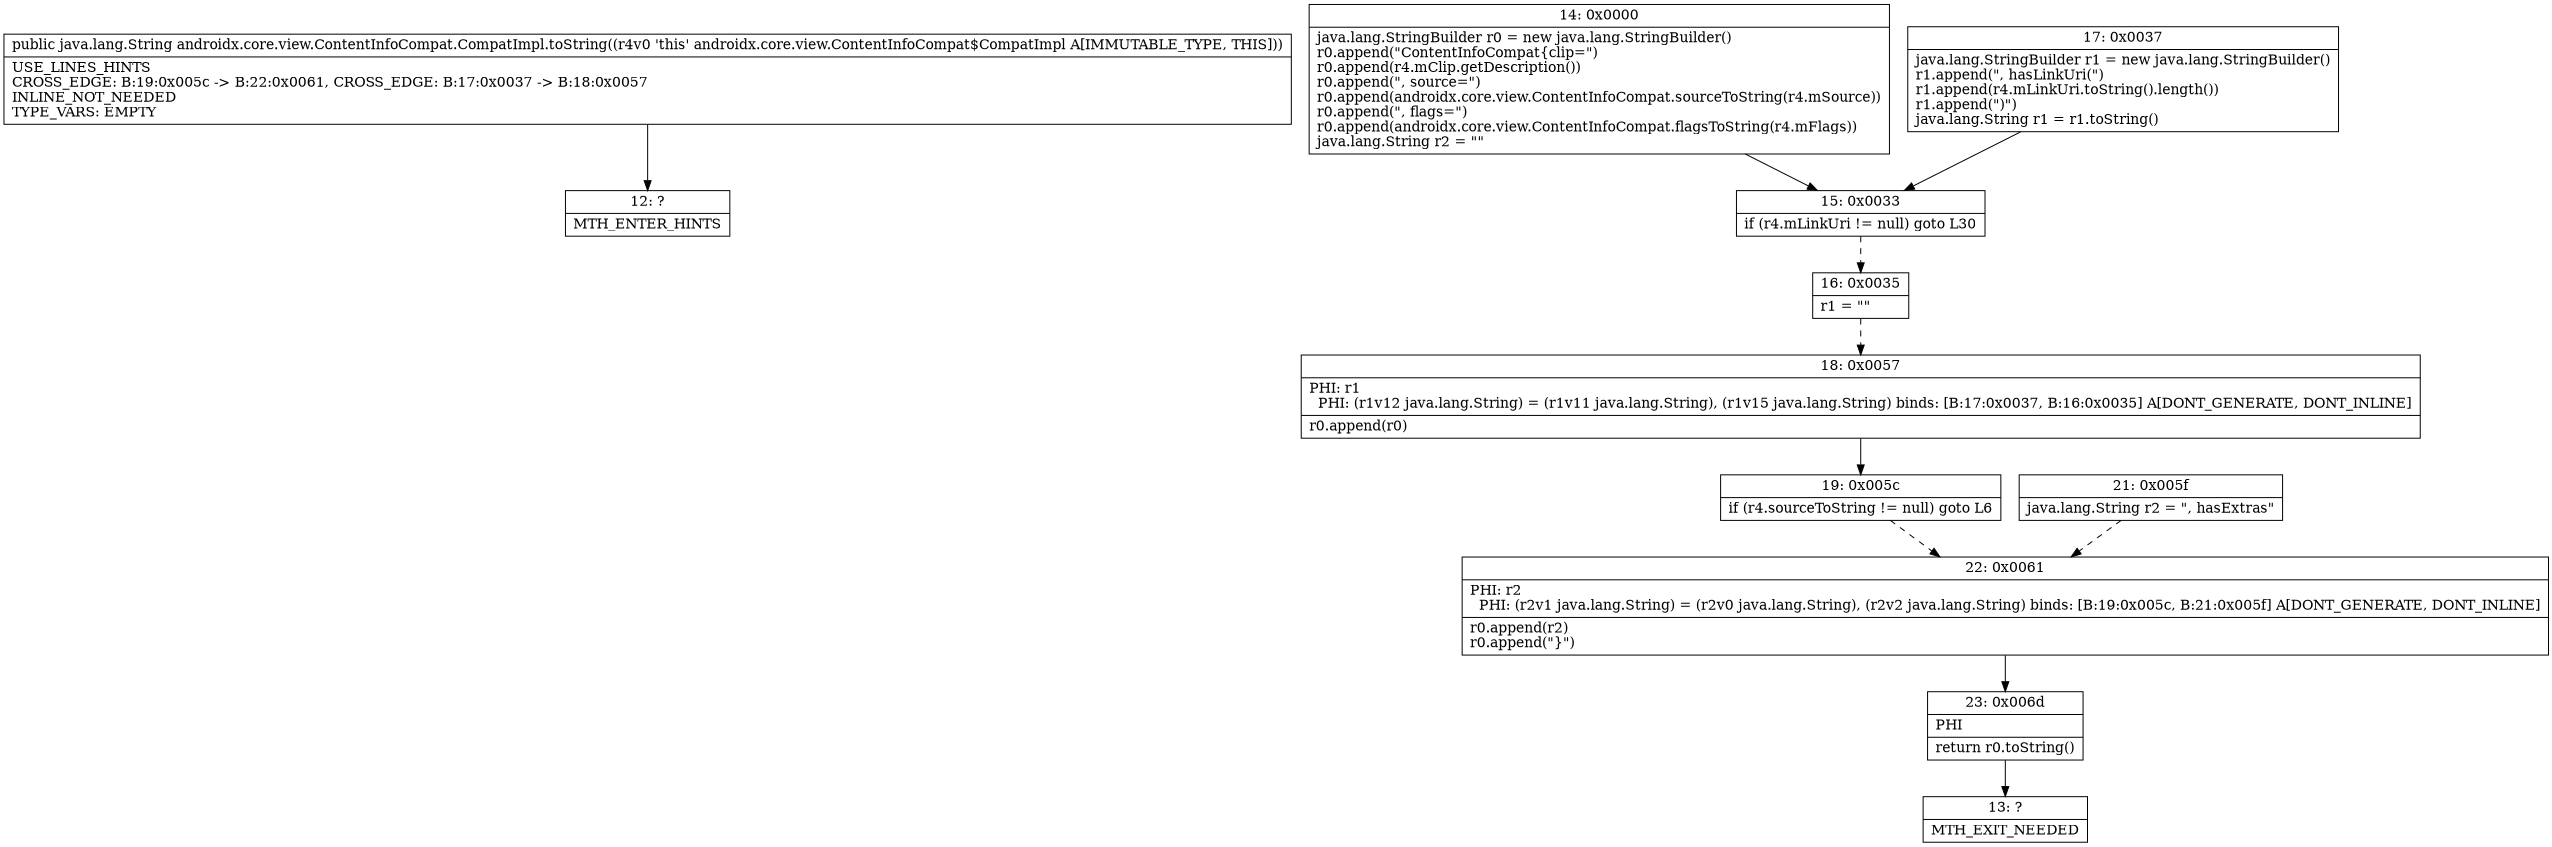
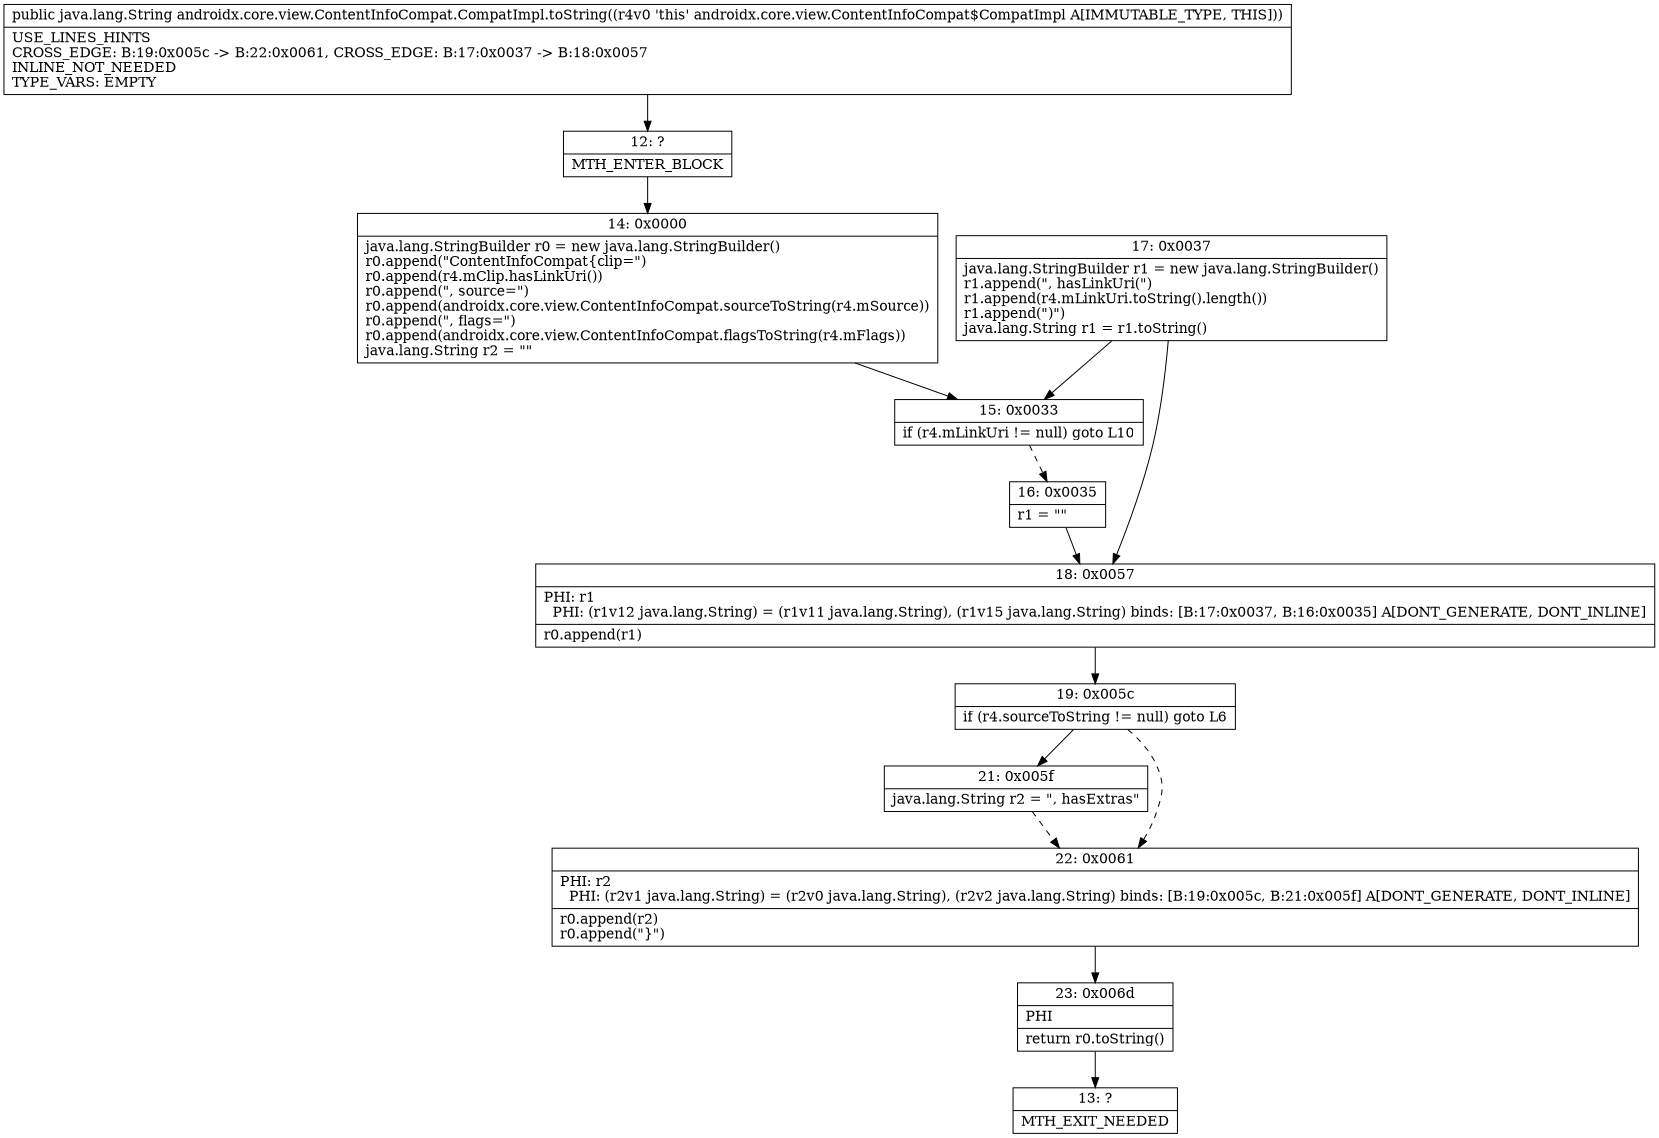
  digraph {
    node [shape=record]
-   n1 [label="{12\:\ ?|MTH_ENTER_HINTS\l}"]
-   n2 [label="{14\:\ 0x0000|java.lang.StringBuilder r0 = new java.lang.StringBuilder()\lr0.append(\"ContentInfoCompat\{clip=\")\lr0.append(r4.mClip.getDescription())\lr0.append(\", source=\")\lr0.append(androidx.core.view.ContentInfoCompat.sourceToString(r4.mSource))\lr0.append(\", flags=\")\lr0.append(androidx.core.view.ContentInfoCompat.flagsToString(r4.mFlags))\ljava.lang.String r2 = \"\"\l}"]
-   n3 [label="{15\:\ 0x0033|if (r4.mLinkUri != null) goto L30\l}"]
+   n1 [label="{12\:\ ?|MTH_ENTER_BLOCK\l}"]
+   n2 [label="{14\:\ 0x0000|java.lang.StringBuilder r0 = new java.lang.StringBuilder()\lr0.append(\"ContentInfoCompat\{clip=\")\lr0.append(r4.mClip.hasLinkUri())\lr0.append(\", source=\")\lr0.append(androidx.core.view.ContentInfoCompat.sourceToString(r4.mSource))\lr0.append(\", flags=\")\lr0.append(androidx.core.view.ContentInfoCompat.flagsToString(r4.mFlags))\ljava.lang.String r2 = \"\"\l}"]
+   n3 [label="{15\:\ 0x0033|if (r4.mLinkUri != null) goto L10\l}"]
    n4 [label="{16\:\ 0x0035|r1 = \"\"\l}"]
-   n5 [label="{18\:\ 0x0057|PHI: r1 \l  PHI: (r1v12 java.lang.String) = (r1v11 java.lang.String), (r1v15 java.lang.String) binds: [B:17:0x0037, B:16:0x0035] A[DONT_GENERATE, DONT_INLINE]\l|r0.append(r0)\l}"]
+   n5 [label="{18\:\ 0x0057|PHI: r1 \l  PHI: (r1v12 java.lang.String) = (r1v11 java.lang.String), (r1v15 java.lang.String) binds: [B:17:0x0037, B:16:0x0035] A[DONT_GENERATE, DONT_INLINE]\l|r0.append(r1)\l}"]
    n6 [label="{17\:\ 0x0037|java.lang.StringBuilder r1 = new java.lang.StringBuilder()\lr1.append(\", hasLinkUri(\")\lr1.append(r4.mLinkUri.toString().length())\lr1.append(\")\")\ljava.lang.String r1 = r1.toString()\l}"]
    n7 [label="{19\:\ 0x005c|if (r4.sourceToString != null) goto L6\l}"]
    n8 [label="{21\:\ 0x005f|java.lang.String r2 = \", hasExtras\"\l}"]
    n9 [label="{22\:\ 0x0061|PHI: r2 \l  PHI: (r2v1 java.lang.String) = (r2v0 java.lang.String), (r2v2 java.lang.String) binds: [B:19:0x005c, B:21:0x005f] A[DONT_GENERATE, DONT_INLINE]\l|r0.append(r2)\lr0.append(\"\}\")\l}"]
    n10 [label="{23\:\ 0x006d|PHI\l|return r0.toString()\l}"]
    n11 [label="{13\:\ ?|MTH_EXIT_NEEDED\l}"]
    n12 [label="{public java.lang.String androidx.core.view.ContentInfoCompat.CompatImpl.toString((r4v0 'this' androidx.core.view.ContentInfoCompat$CompatImpl A[IMMUTABLE_TYPE, THIS]))  | USE_LINES_HINTS\lCROSS_EDGE: B:19:0x005c \-\> B:22:0x0061, CROSS_EDGE: B:17:0x0037 \-\> B:18:0x0057\lINLINE_NOT_NEEDED\lTYPE_VARS: EMPTY\l}"]
+   n1 -> n2
    n2 -> n3
    n3 -> n4 [style=dashed]
-   n4 -> n5 [style=dashed]
+   n4 -> n5
    n5 -> n7
    n6 -> n3
+   n6 -> n5
+   n7 -> n8
    n7 -> n9 [style=dashed]
    n8 -> n9 [style=dashed]
    n9 -> n10
    n10 -> n11
    n12 -> n1
  }
